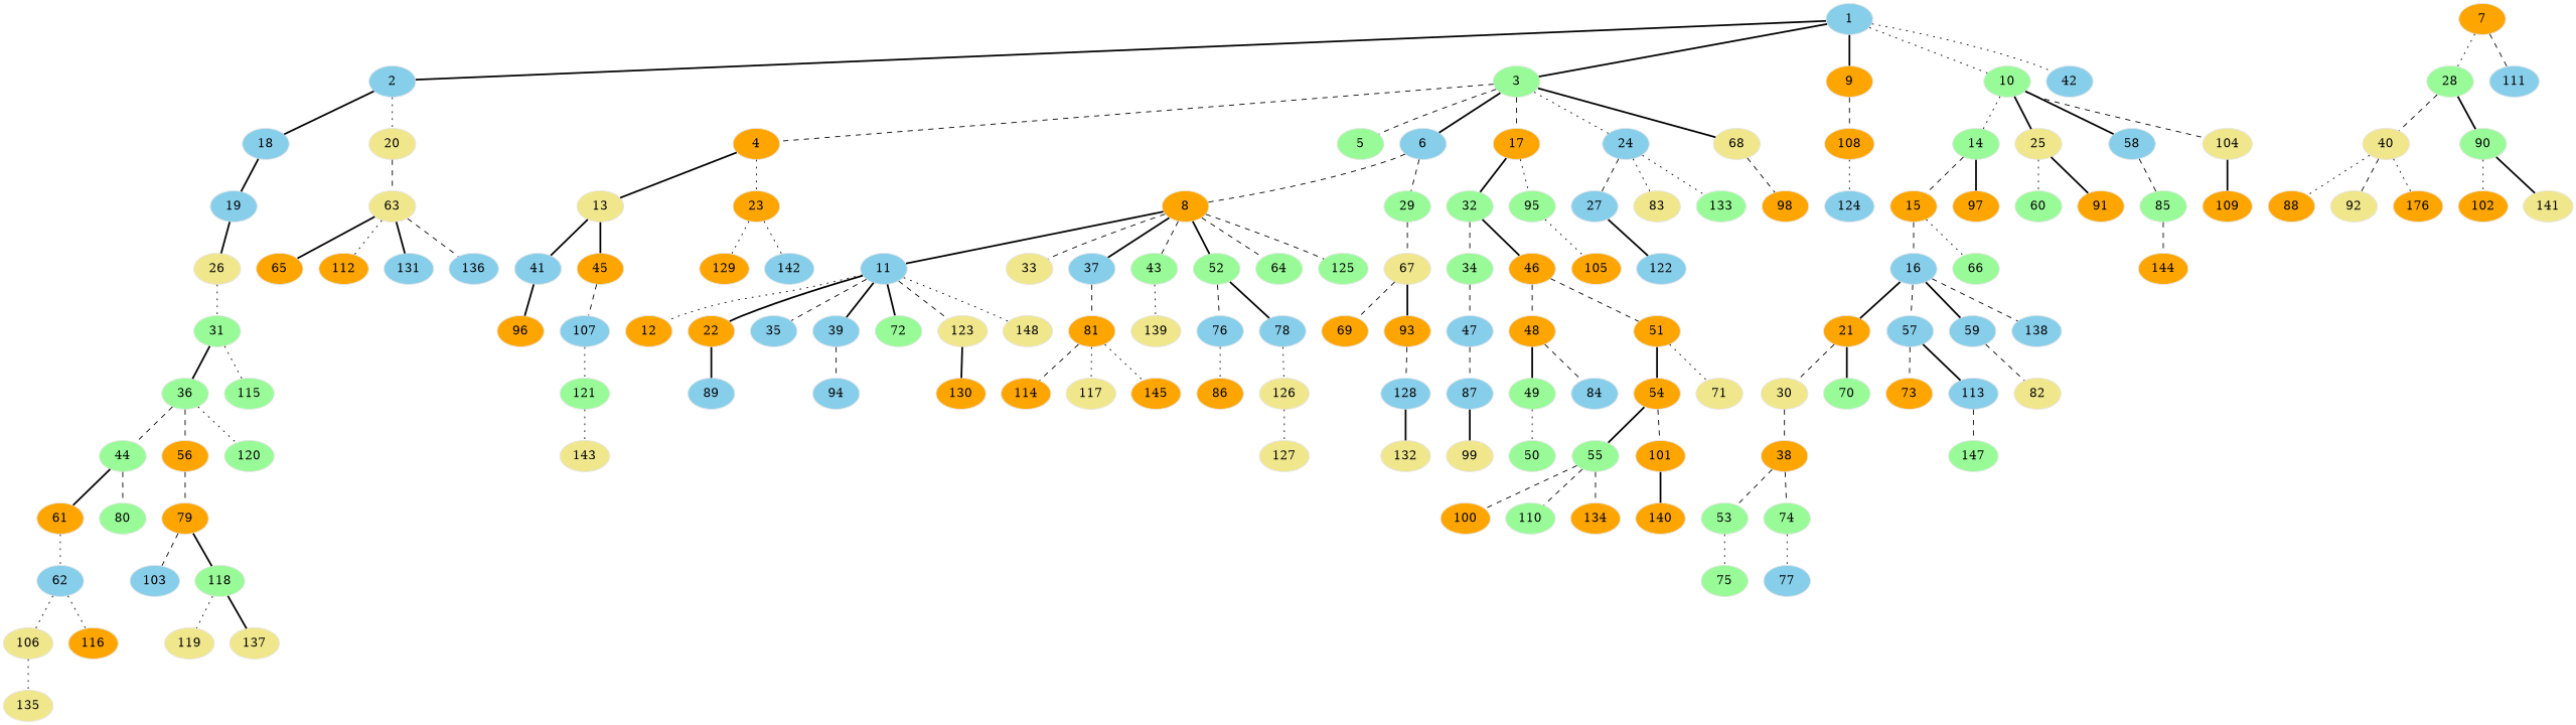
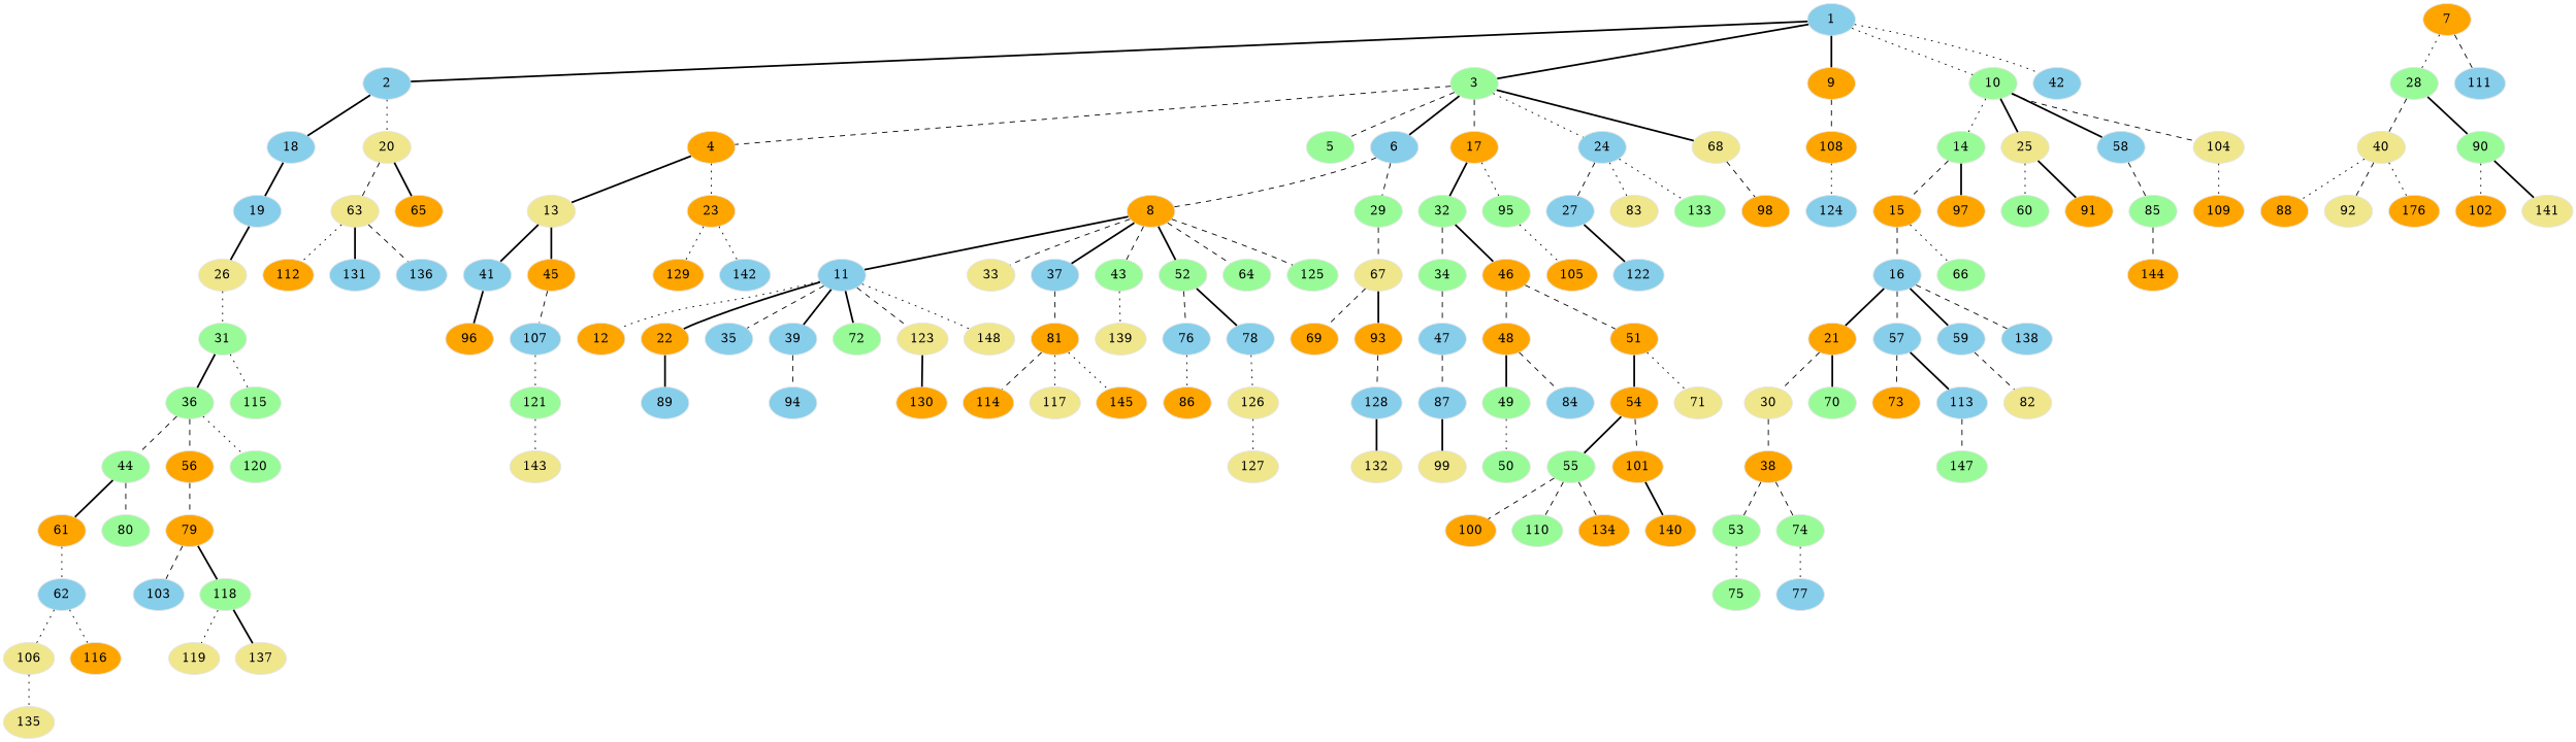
  graph {
    node [color=gray90 fillcolor=orange style=filled]
    edge [style=dashed]
    1 [fillcolor=skyblue]
    2 [fillcolor=skyblue]
    3 [fillcolor=palegreen]
    9
    10 [fillcolor=palegreen]
    42 [fillcolor=skyblue]
    18 [fillcolor=skyblue]
    20 [fillcolor=khaki]
    4
    5 [fillcolor=palegreen]
    6 [fillcolor=skyblue]
    17
    24 [fillcolor=skyblue]
    68 [fillcolor=khaki]
    108
    14 [fillcolor=palegreen]
    25 [fillcolor=khaki]
    58 [fillcolor=skyblue]
    104 [fillcolor=khaki]
    19 [fillcolor=skyblue]
    63 [fillcolor=khaki]
    65
    13 [fillcolor=khaki]
    23
    8
    29 [fillcolor=palegreen]
    32 [fillcolor=palegreen]
    95 [fillcolor=palegreen]
    27 [fillcolor=skyblue]
    83 [fillcolor=khaki]
    133 [fillcolor=palegreen]
    98
    41 [fillcolor=skyblue]
    45
    129
    142 [fillcolor=skyblue]
    28 [fillcolor=palegreen]
    7
    111 [fillcolor=skyblue]
    11 [fillcolor=skyblue]
    33 [fillcolor=khaki]
    37 [fillcolor=skyblue]
    43 [fillcolor=palegreen]
    52 [fillcolor=palegreen]
    64 [fillcolor=palegreen]
    125 [fillcolor=palegreen]
    67 [fillcolor=khaki]
    40 [fillcolor=khaki]
    90 [fillcolor=palegreen]
    12
    22
    35 [fillcolor=skyblue]
    39 [fillcolor=skyblue]
    72 [fillcolor=palegreen]
    123 [fillcolor=khaki]
    148 [fillcolor=khaki]
    81
    139 [fillcolor=khaki]
    76 [fillcolor=skyblue]
    78 [fillcolor=skyblue]
    124 [fillcolor=skyblue]
    15
    97
    60 [fillcolor=palegreen]
    91
    85 [fillcolor=palegreen]
    109
    89 [fillcolor=skyblue]
    94 [fillcolor=skyblue]
    130
    96
    107 [fillcolor=skyblue]
    16 [fillcolor=skyblue]
    66 [fillcolor=palegreen]
    21
    57 [fillcolor=skyblue]
    59 [fillcolor=skyblue]
    138 [fillcolor=skyblue]
    30 [fillcolor=khaki]
    70 [fillcolor=palegreen]
    73
    113 [fillcolor=skyblue]
    82 [fillcolor=khaki]
    34 [fillcolor=palegreen]
    46
    105
    26 [fillcolor=khaki]
    31 [fillcolor=palegreen]
    112
    131 [fillcolor=skyblue]
    136 [fillcolor=skyblue]
    38
    122 [fillcolor=skyblue]
    36 [fillcolor=palegreen]
    115 [fillcolor=palegreen]
    88
    92 [fillcolor=khaki]
    n98 [label=176]
    102
    141 [fillcolor=khaki]
    69
    93
    53 [fillcolor=palegreen]
    74 [fillcolor=palegreen]
    44 [fillcolor=palegreen]
    56
    120 [fillcolor=palegreen]
    47 [fillcolor=skyblue]
    48
    51
    87 [fillcolor=skyblue]
    61
    80 [fillcolor=palegreen]
    79
    114
    117 [fillcolor=khaki]
    145
    75 [fillcolor=palegreen]
    77 [fillcolor=skyblue]
    62 [fillcolor=skyblue]
    121 [fillcolor=palegreen]
    49 [fillcolor=palegreen]
    84 [fillcolor=skyblue]
    54
    71 [fillcolor=khaki]
    99 [fillcolor=khaki]
    50 [fillcolor=palegreen]
    55 [fillcolor=palegreen]
    101
    86
    126 [fillcolor=khaki]
    100
    110 [fillcolor=palegreen]
    134
    140
    103 [fillcolor=skyblue]
    118 [fillcolor=palegreen]
    147 [fillcolor=palegreen]
    144
    106 [fillcolor=khaki]
    116
    135 [fillcolor=khaki]
    128 [fillcolor=skyblue]
    127 [fillcolor=khaki]
    119 [fillcolor=khaki]
    137 [fillcolor=khaki]
    132 [fillcolor=khaki]
    143 [fillcolor=khaki]
    1 -- 2 [style=bold]
    1 -- 3 [style=bold]
    1 -- 9 [style=bold]
    1 -- 10 [style=dotted]
    1 -- 42 [style=dotted]
    2 -- 18 [style=bold]
    2 -- 20 [style=dotted]
    3 -- 4
    3 -- 5
    3 -- 6 [style=bold]
    3 -- 17
    3 -- 24 [style=dotted]
    3 -- 68 [style=bold]
    9 -- 108
    10 -- 14 [style=dotted]
    10 -- 25 [style=bold]
    10 -- 58 [style=bold]
    10 -- 104
    18 -- 19 [style=bold]
    20 -- 63
-   63 -- 65 [style=bold]
+   20 -- 65 [style=bold]
    4 -- 13 [style=bold]
    4 -- 23 [style=dotted]
    6 -- 8
    6 -- 29
    17 -- 32 [style=bold]
    17 -- 95 [style=dotted]
    24 -- 27
    24 -- 83 [style=dotted]
    24 -- 133 [style=dotted]
    68 -- 98
    108 -- 124 [style=dotted]
    14 -- 15
    14 -- 97 [style=bold]
    25 -- 60 [style=dotted]
    25 -- 91 [style=bold]
    58 -- 85
-   104 -- 109 [style=bold]
+   104 -- 109 [style=dotted]
    19 -- 26 [style=bold]
    63 -- 112 [style=dotted]
    63 -- 131 [style=bold]
    63 -- 136
    13 -- 41 [style=bold]
    13 -- 45 [style=bold]
    23 -- 129 [style=dotted]
    23 -- 142 [style=dotted]
    8 -- 11 [style=bold]
    8 -- 33
    8 -- 37 [style=bold]
    8 -- 43
    8 -- 52 [style=bold]
    8 -- 64
    8 -- 125
    29 -- 67
    32 -- 34
    32 -- 46 [style=bold]
    95 -- 105 [style=dotted]
    27 -- 122 [style=bold]
    41 -- 96 [style=bold]
    45 -- 107
    28 -- 40
    28 -- 90 [style=bold]
    7 -- 28 [style=dotted]
    7 -- 111
    11 -- 12 [style=dotted]
    11 -- 22 [style=bold]
    11 -- 35
    11 -- 39 [style=bold]
    11 -- 72 [style=bold]
    11 -- 123
    11 -- 148 [style=dotted]
    37 -- 81
    43 -- 139 [style=dotted]
    52 -- 76
    52 -- 78 [style=bold]
    67 -- 69
    67 -- 93 [style=bold]
    40 -- 88 [style=dotted]
    40 -- 92
    40 -- n98 [style=dotted]
    90 -- 102 [style=dotted]
    90 -- 141 [style=bold]
    22 -- 89 [style=bold]
    39 -- 94
    123 -- 130 [style=bold]
    81 -- 114
    81 -- 117 [style=dotted]
    81 -- 145 [style=dotted]
    76 -- 86 [style=dotted]
    78 -- 126 [style=dotted]
    15 -- 16
    15 -- 66 [style=dotted]
    85 -- 144
    107 -- 121 [style=dotted]
    16 -- 21 [style=bold]
    16 -- 57
    16 -- 59 [style=bold]
    16 -- 138
    21 -- 30
    21 -- 70 [style=bold]
    57 -- 73
    57 -- 113 [style=bold]
    59 -- 82
    30 -- 38
    113 -- 147
    34 -- 47
    46 -- 48
    46 -- 51
    26 -- 31 [style=dotted]
    31 -- 36 [style=bold]
    31 -- 115 [style=dotted]
    38 -- 53
    38 -- 74
    36 -- 44
    36 -- 56
    36 -- 120 [style=dotted]
    93 -- 128
    53 -- 75 [style=dotted]
    74 -- 77 [style=dotted]
    44 -- 61 [style=bold]
    44 -- 80
    56 -- 79
    47 -- 87
    48 -- 49 [style=bold]
    48 -- 84
    51 -- 54 [style=bold]
    51 -- 71 [style=dotted]
    87 -- 99 [style=bold]
    61 -- 62 [style=dotted]
    79 -- 103
    79 -- 118 [style=bold]
    62 -- 106 [style=dotted]
    62 -- 116 [style=dotted]
    121 -- 143 [style=dotted]
    49 -- 50 [style=dotted]
    54 -- 55 [style=bold]
    54 -- 101
    55 -- 100
    55 -- 110
    55 -- 134
    101 -- 140 [style=bold]
    126 -- 127 [style=dotted]
    118 -- 119 [style=dotted]
    118 -- 137 [style=bold]
    106 -- 135 [style=dotted]
    128 -- 132 [style=bold]
  }
